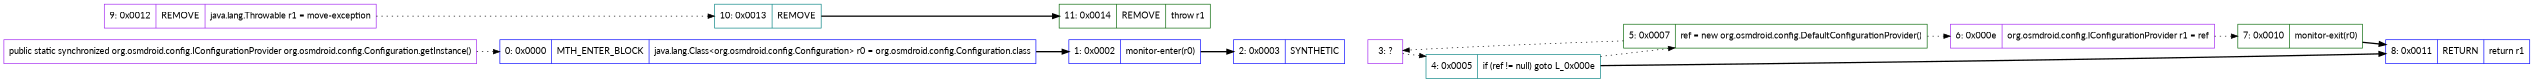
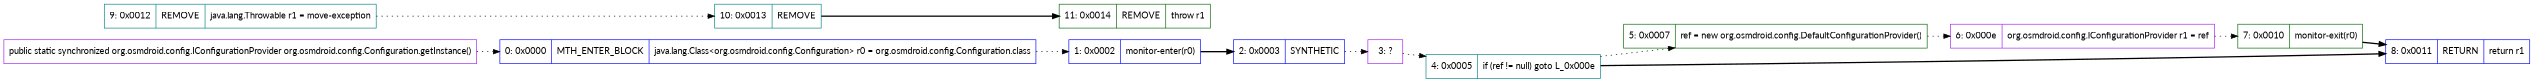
  digraph {
    fontname=Lato
    rankdir=LR
    node [color=blue fontname=Lato shape=record]
    edge [fontname=Lato style=dotted]
    n1 [label="{0\:\ 0x0000|MTH_ENTER_BLOCK\l|java.lang.Class\<org.osmdroid.config.Configuration\> r0 = org.osmdroid.config.Configuration.class\l}"]
    n2 [label="{1\:\ 0x0002|monitor\-enter(r0)\l}"]
    n3 [label="{2\:\ 0x0003|SYNTHETIC\l}"]
    n4 [color=purple label="{3\:\ ?}"]
    n5 [color=teal label="{4\:\ 0x0005|if (ref != null) goto L_0x000e\l}"]
-   n6 [color=purple label="{9\:\ 0x0012|REMOVE\l|java.lang.Throwable r1 = move\-exception\l}"]
+   n6 [color=teal label="{9\:\ 0x0012|REMOVE\l|java.lang.Throwable r1 = move\-exception\l}"]
    n7 [color=teal label="{10\:\ 0x0013|REMOVE\l}"]
    n8 [color=darkgreen label="{5\:\ 0x0007|ref = new org.osmdroid.config.DefaultConfigurationProvider()\l}"]
    n9 [label="{8\:\ 0x0011|RETURN\l|return r1\l}"]
    n10 [color=purple label="{6\:\ 0x000e|org.osmdroid.config.IConfigurationProvider r1 = ref\l}"]
    n11 [color=darkgreen label="{7\:\ 0x0010|monitor\-exit(r0)\l}"]
    n12 [color=darkgreen label="{11\:\ 0x0014|REMOVE\l|throw r1\l}"]
    n13 [color=purple label="{public static synchronized org.osmdroid.config.IConfigurationProvider org.osmdroid.config.Configuration.getInstance() }"]
-   n1 -> n2 [style=bold]
+   n1 -> n2
    n2 -> n3 [style=bold]
-   n8 -> n4
+   n3 -> n4
    n4 -> n5
    n5 -> n8
    n5 -> n9 [style=bold]
    n6 -> n7
    n7 -> n12 [style=bold]
    n8 -> n10
    n10 -> n11
    n11 -> n9 [style=bold]
    n13 -> n1
  }
